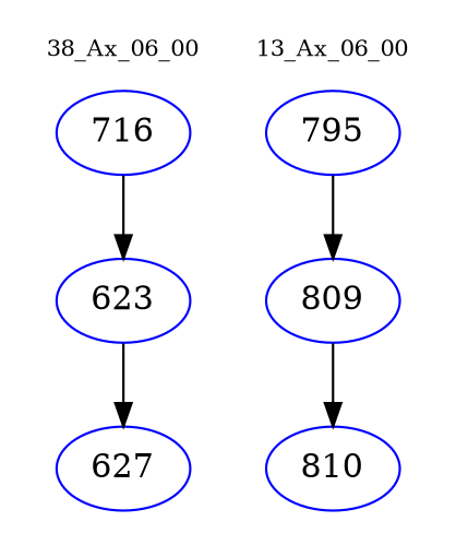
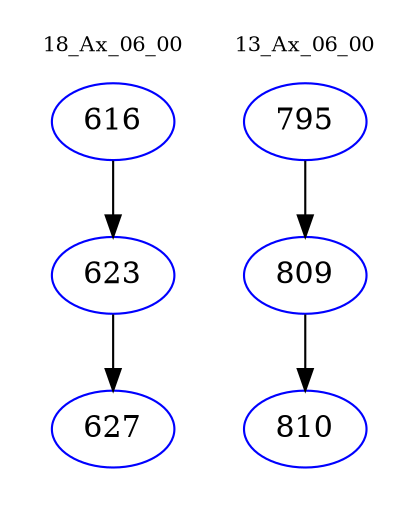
  digraph {
    node [color=blue]
    edge [color=black]
    n1 [label=623]
-   n2 [label=716]
+   n2 [label=616]
    n3 [label=627]
    n4 [label=809]
    n5 [label=795]
    n6 [label=810]
    subgraph cluster_1 {
      color=white
      fontsize=10
-     label="38_Ax_06_00"
+     label="18_Ax_06_00"
      n1
      n2
      n3
    }
    subgraph cluster_2 {
      color=white
      fontsize=10
      label="13_Ax_06_00"
      n4
      n5
      n6
    }
    n1 -> n3
    n2 -> n1
    n4 -> n6
    n5 -> n4
  }
